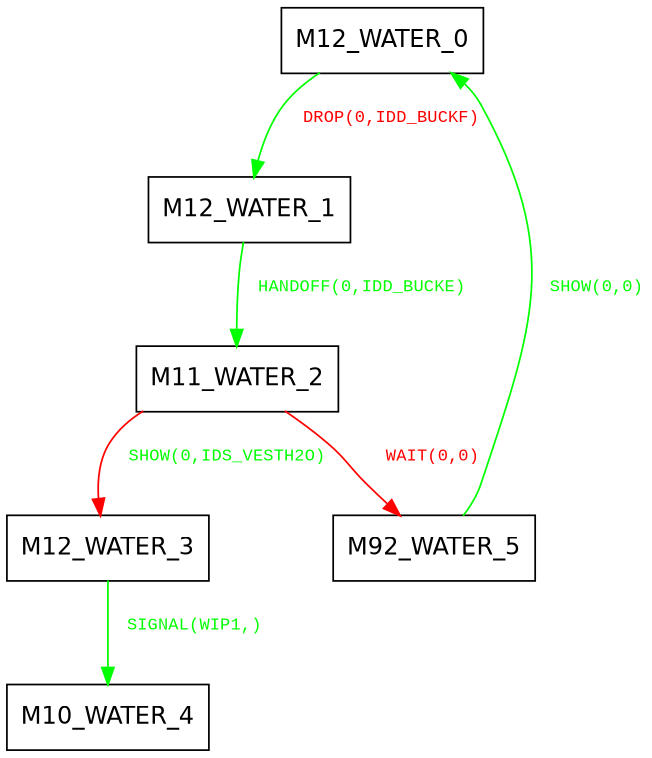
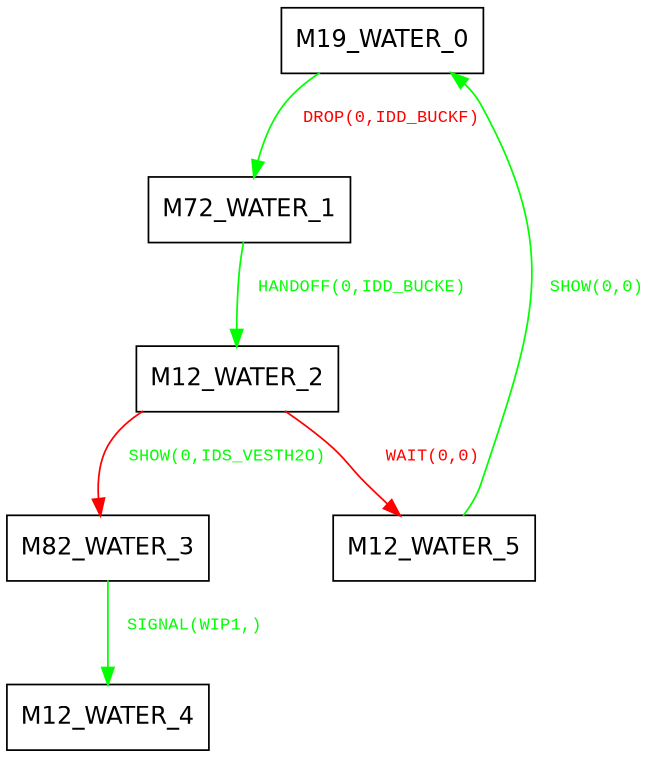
  digraph {
    fontname="DejaVu Sans"
    node [fontname="DejaVu Sans" shape=record]
    edge [color=green fontcolor=green fontname="DejaVu Sans"]
-   M12_WATER_0
-   M12_WATER_1
-   M12_WATER_2 [label=M11_WATER_2]
-   M12_WATER_3
-   M12_WATER_5 [label=M92_WATER_5]
-   M12_WATER_4 [label=M10_WATER_4]
+   M12_WATER_0 [label=M19_WATER_0]
+   M12_WATER_1 [label=M72_WATER_1]
+   M12_WATER_2
+   M12_WATER_3 [label=M82_WATER_3]
+   M12_WATER_5
+   M12_WATER_4
    M12_WATER_0 -> M12_WATER_1 [fontcolor=red label=< <font face="Courier New" point-size="10"> DROP(0,IDD_BUCKF)<br/> </font>>]
    M12_WATER_1 -> M12_WATER_2 [label=< <font face="Courier New" point-size="10"> HANDOFF(0,IDD_BUCKE)<br/> </font>>]
    M12_WATER_2 -> M12_WATER_3 [color=red label=< <font face="Courier New" point-size="10"> SHOW(0,IDS_VESTH2O)<br/> </font>>]
    M12_WATER_2 -> M12_WATER_5 [color=red fontcolor=red label=< <font face="Courier New" point-size="10"> WAIT(0,0)<br/> </font>>]
    M12_WATER_3 -> M12_WATER_4 [label=< <font face="Courier New" point-size="10"> SIGNAL(WIP1,)<br/> </font>>]
    M12_WATER_5 -> M12_WATER_0 [label=< <font face="Courier New" point-size="10"> SHOW(0,0)<br/> </font>>]
  }
